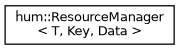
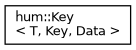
  digraph {
    rankdir=LR
-   n1 [color=black fillcolor=white fontname=Helvetica fontsize=10 height=0.2 label="hum::ResourceManager\l\< T, Key, Data \>" shape=record style=filled width=0.4]
+   n1 [color=black fillcolor=white fontname=Helvetica fontsize=10 height=0.2 label="hum::Key\l\< T, Key, Data \>" shape=record style=filled width=0.4]
  }
